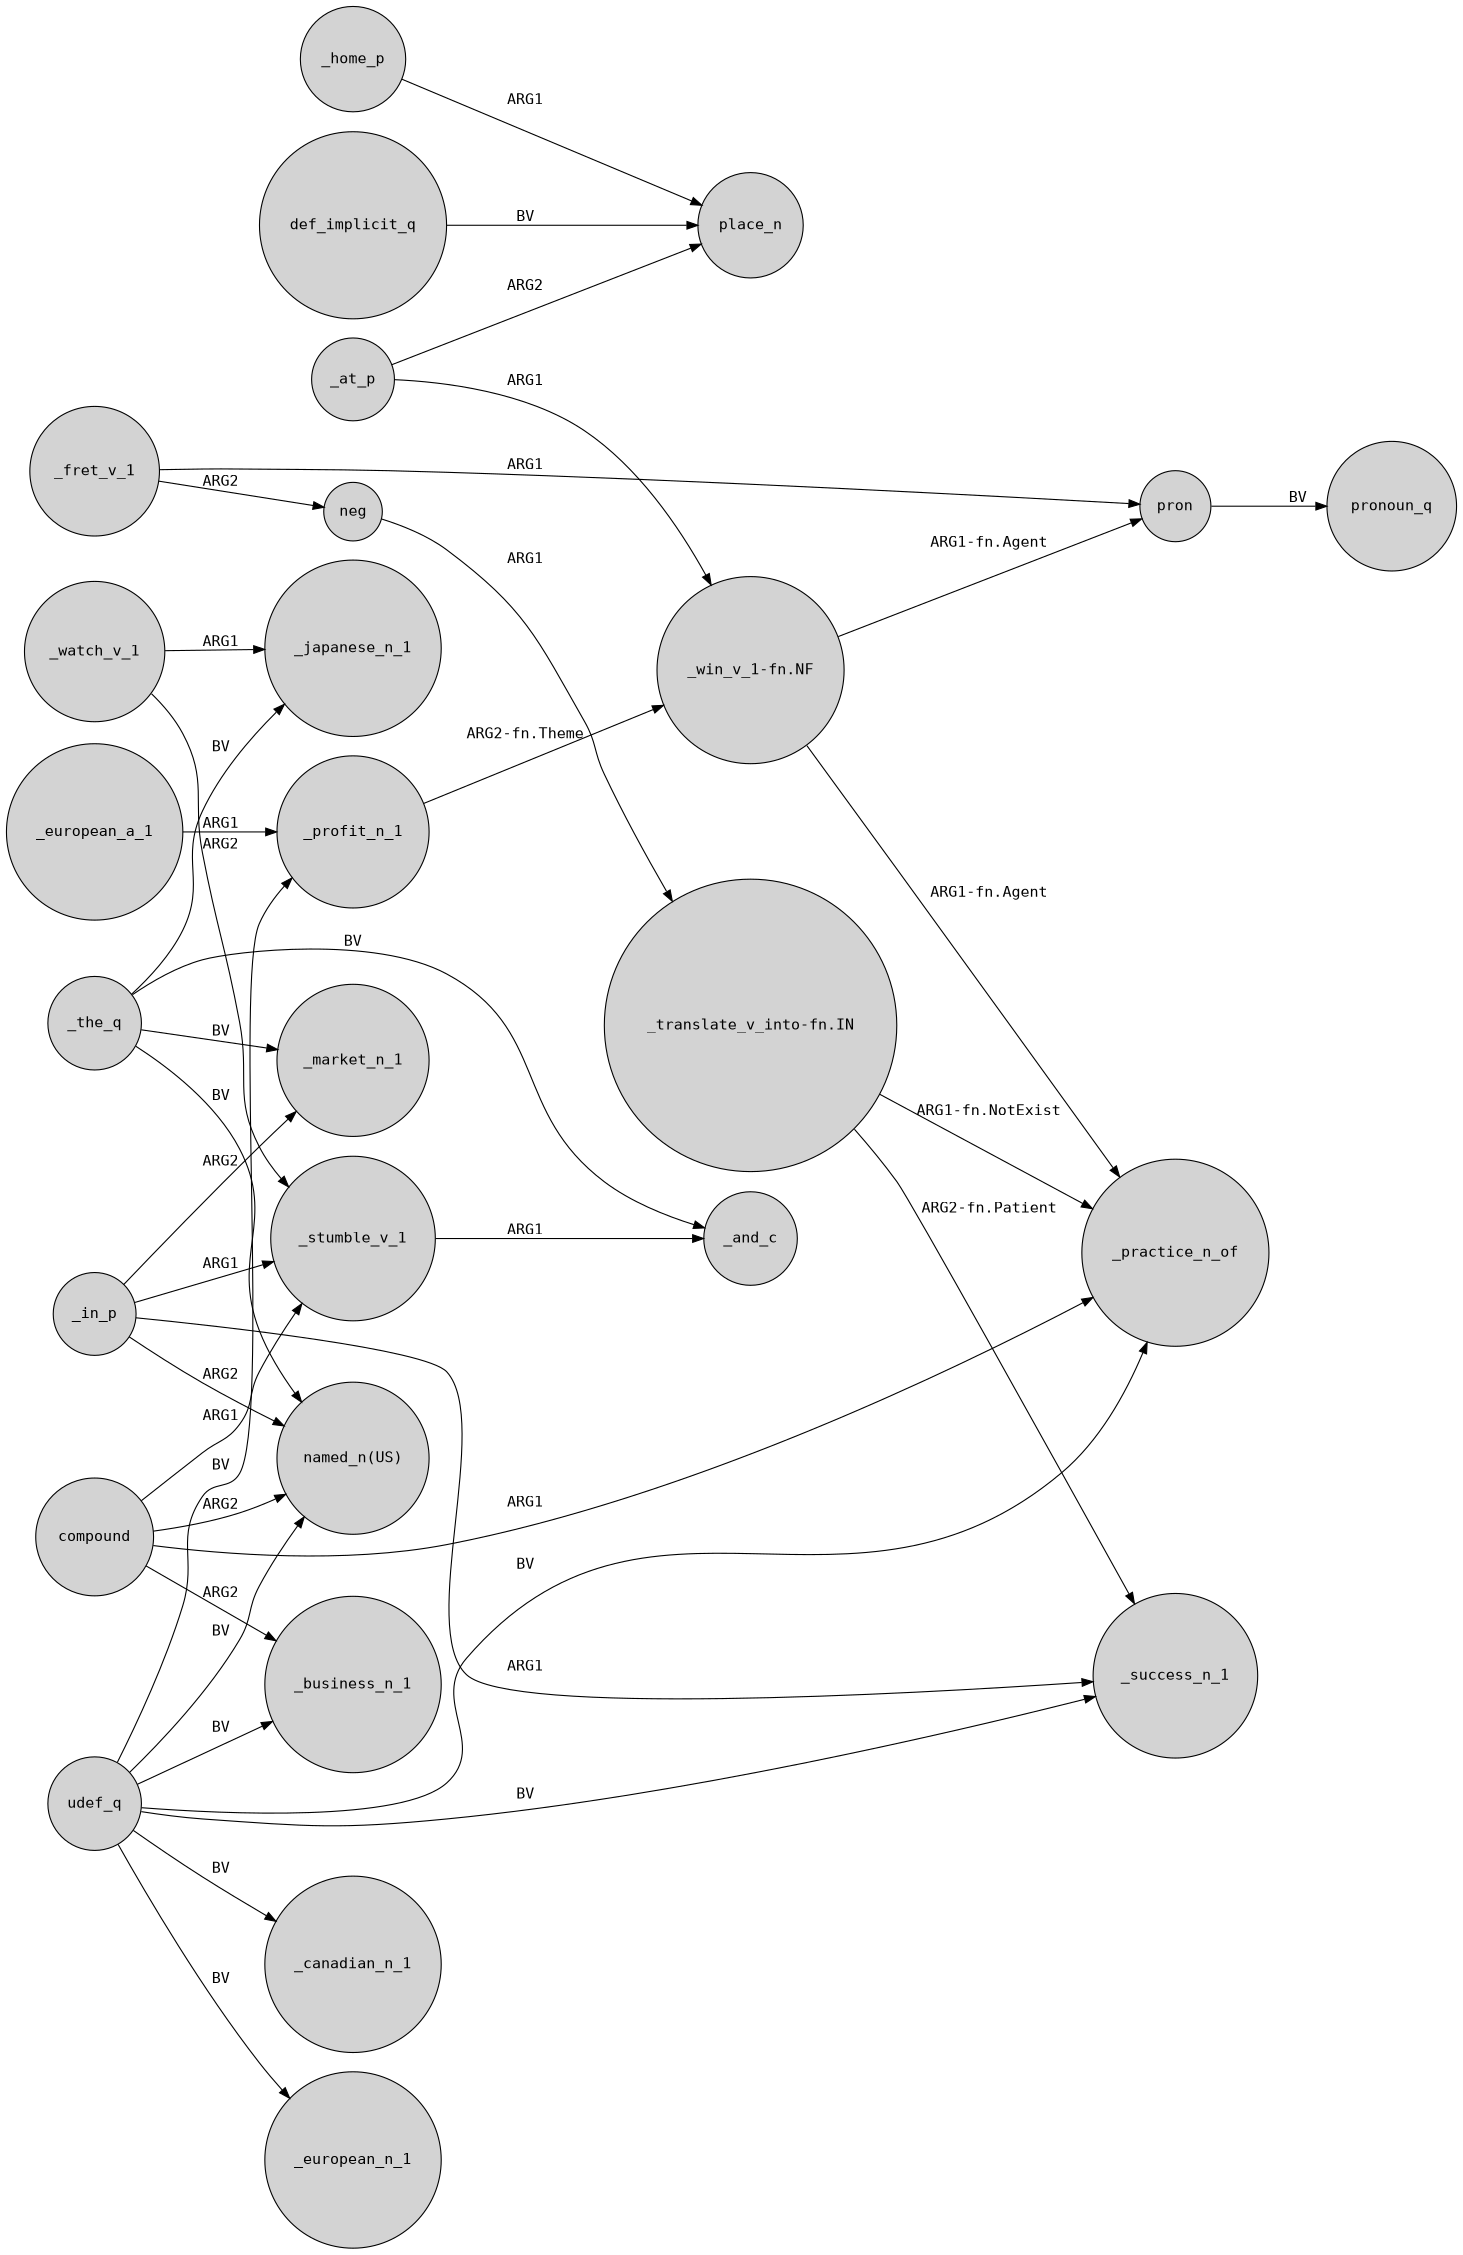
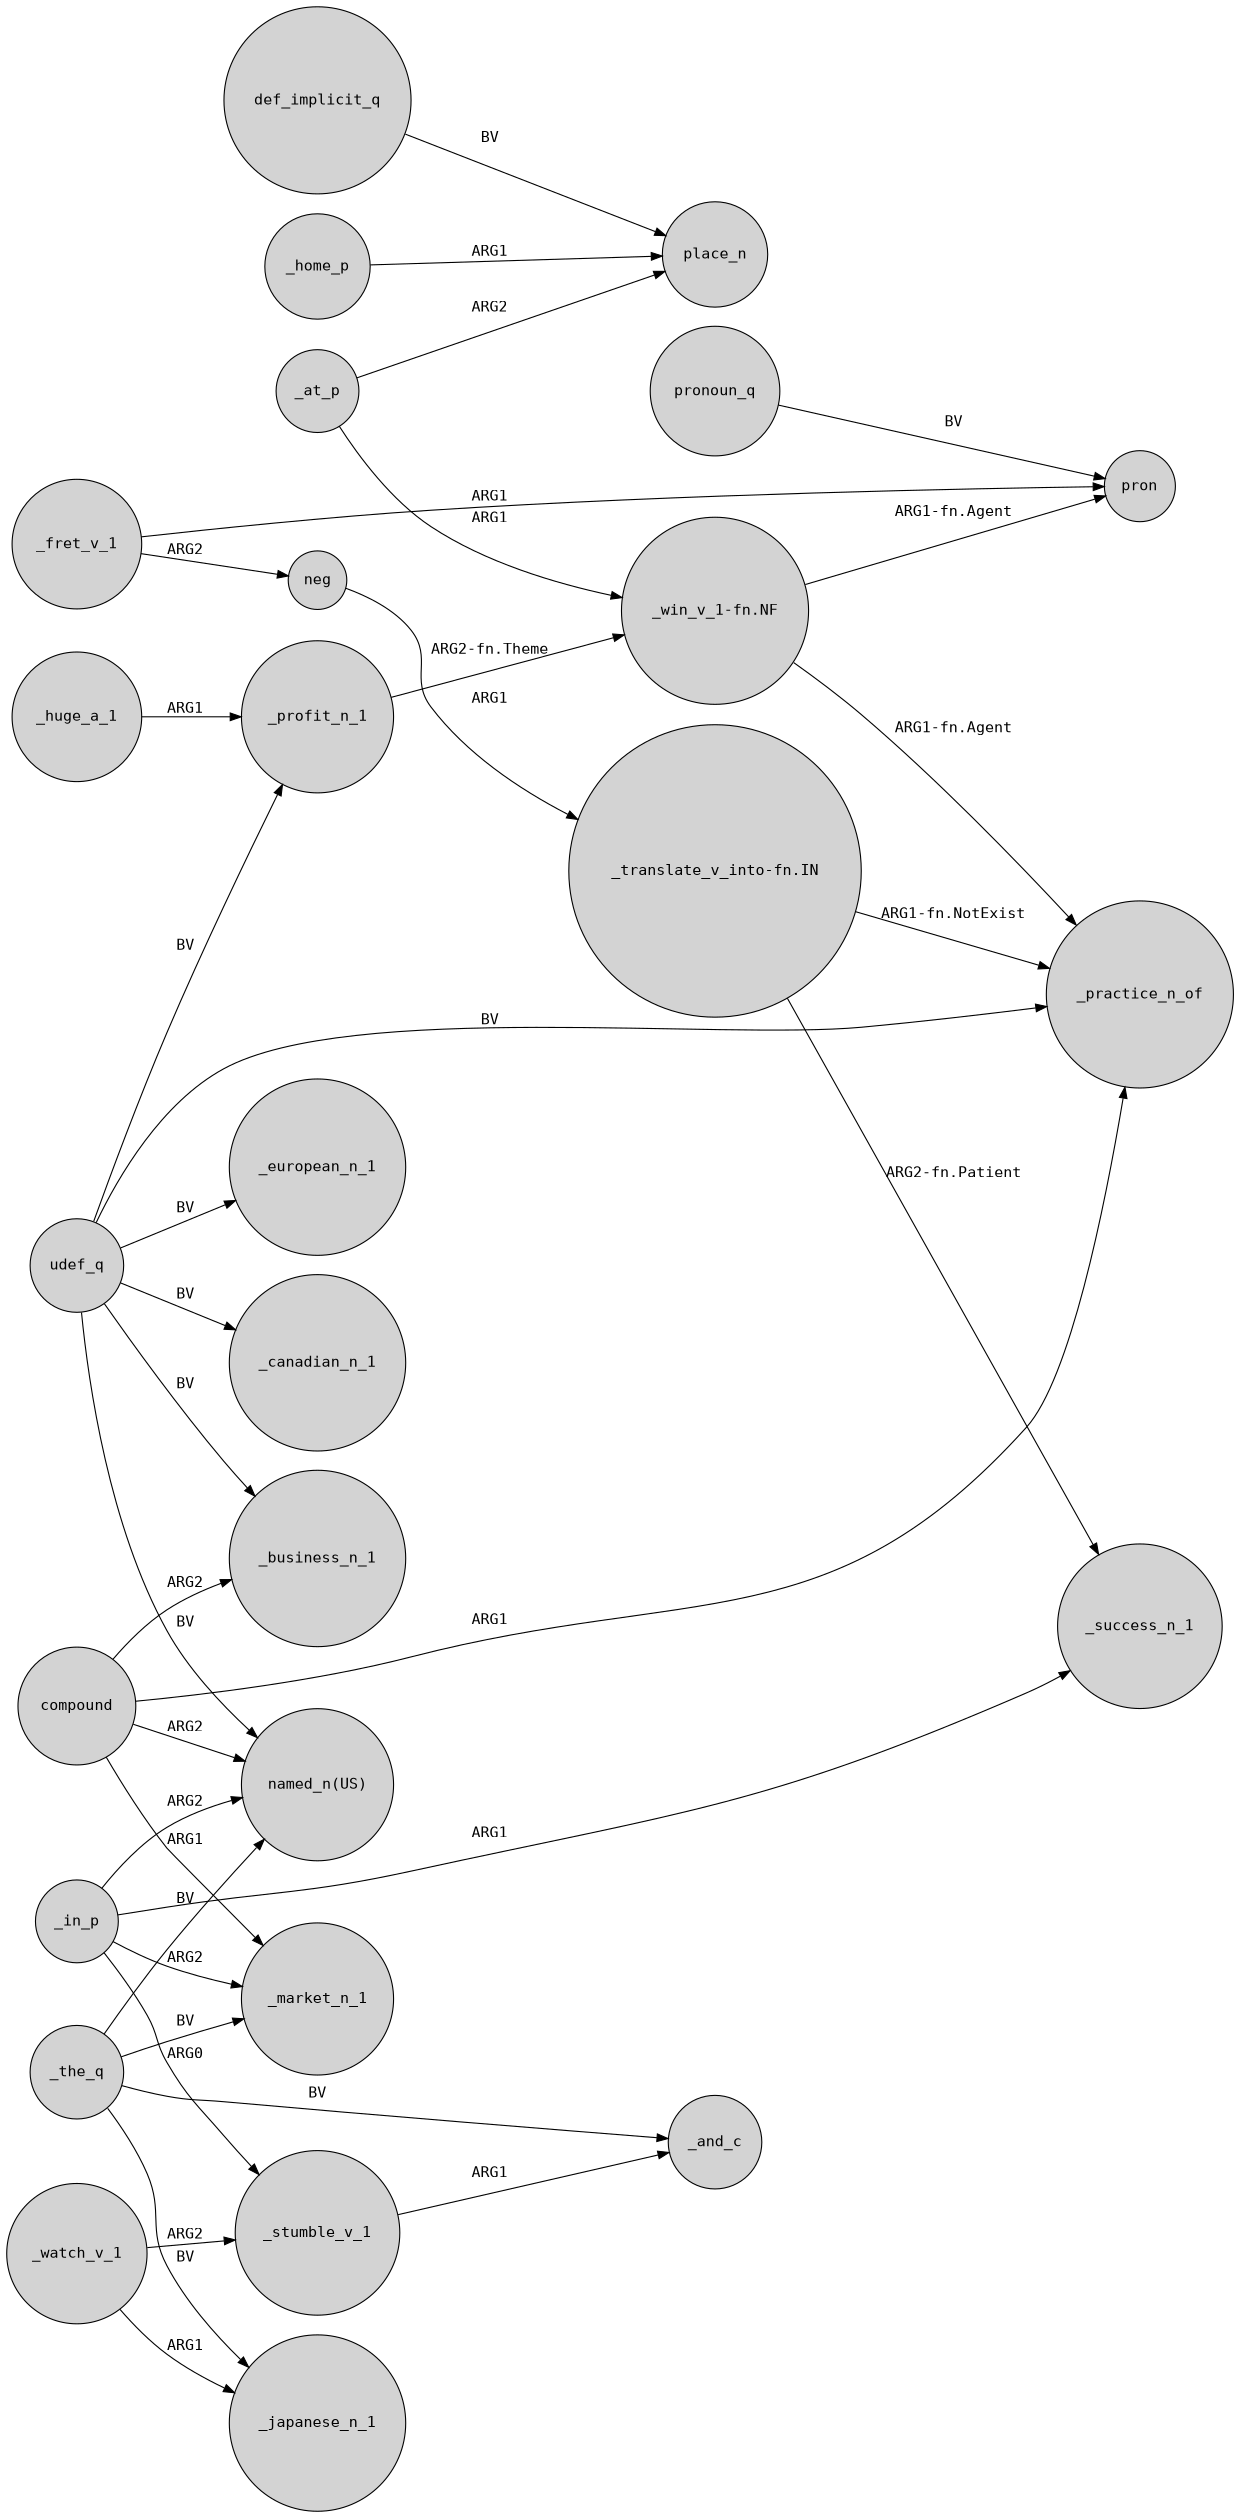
  digraph {
    fontname="DejaVu Sans Mono"
    rankdir=LR
    node [fontname="DejaVu Sans Mono" shape=circle style=filled]
    edge [fontname="DejaVu Sans Mono"]
    _at_p
    place_n
    "_win_v_1-fn.NF"
    _practice_n_of
    pron
    _watch_v_1
    _japanese_n_1
    _stumble_v_1
    _and_c
    _the_q
    "named_n(US)"
    _market_n_1
    udef_q
    _european_n_1
    _success_n_1
    _profit_n_1
    _business_n_1
    _canadian_n_1
    _in_p
    neg
    "_translate_v_into-fn.IN"
    compound
    def_implicit_q
-   _huge_a_1 [label=_european_a_1]
+   _huge_a_1
    pronoun_q
    _fret_v_1
    _home_p
    _at_p -> place_n [label=ARG2]
    _at_p -> "_win_v_1-fn.NF" [label=ARG1]
    "_win_v_1-fn.NF" -> _practice_n_of [label="ARG1-fn.Agent"]
    "_win_v_1-fn.NF" -> pron [label="ARG1-fn.Agent"]
    _watch_v_1 -> _japanese_n_1 [label=ARG1]
    _watch_v_1 -> _stumble_v_1 [label=ARG2]
    _stumble_v_1 -> _and_c [label=ARG1]
    _the_q -> _japanese_n_1 [label=BV]
    _the_q -> _and_c [label=BV]
    _the_q -> "named_n(US)" [label=BV]
    _the_q -> _market_n_1 [label=BV]
    udef_q -> _practice_n_of [label=BV]
    udef_q -> "named_n(US)" [label=BV]
    udef_q -> _european_n_1 [label=BV]
-   udef_q -> _success_n_1 [label=BV]
    udef_q -> _profit_n_1 [label=BV]
    udef_q -> _business_n_1 [label=BV]
    udef_q -> _canadian_n_1 [label=BV]
    _profit_n_1 -> "_win_v_1-fn.NF" [label="ARG2-fn.Theme"]
-   _in_p -> _stumble_v_1 [label=ARG1]
+   _in_p -> _stumble_v_1 [label=ARG0]
    _in_p -> "named_n(US)" [label=ARG2]
    _in_p -> _market_n_1 [label=ARG2]
    _in_p -> _success_n_1 [label=ARG1]
    neg -> "_translate_v_into-fn.IN" [label=ARG1]
    "_translate_v_into-fn.IN" -> _practice_n_of [label="ARG1-fn.NotExist"]
    "_translate_v_into-fn.IN" -> _success_n_1 [label="ARG2-fn.Patient"]
    compound -> _practice_n_of [label=ARG1]
    compound -> "named_n(US)" [label=ARG2]
-   compound -> _stumble_v_1 [label=ARG1]
+   compound -> _market_n_1 [label=ARG1]
    compound -> _business_n_1 [label=ARG2]
    def_implicit_q -> place_n [label=BV]
    _huge_a_1 -> _profit_n_1 [label=ARG1]
-   pron -> pronoun_q [label=BV]
+   pronoun_q -> pron [label=BV]
    _fret_v_1 -> pron [label=ARG1]
    _fret_v_1 -> neg [label=ARG2]
    _home_p -> place_n [label=ARG1]
  }
